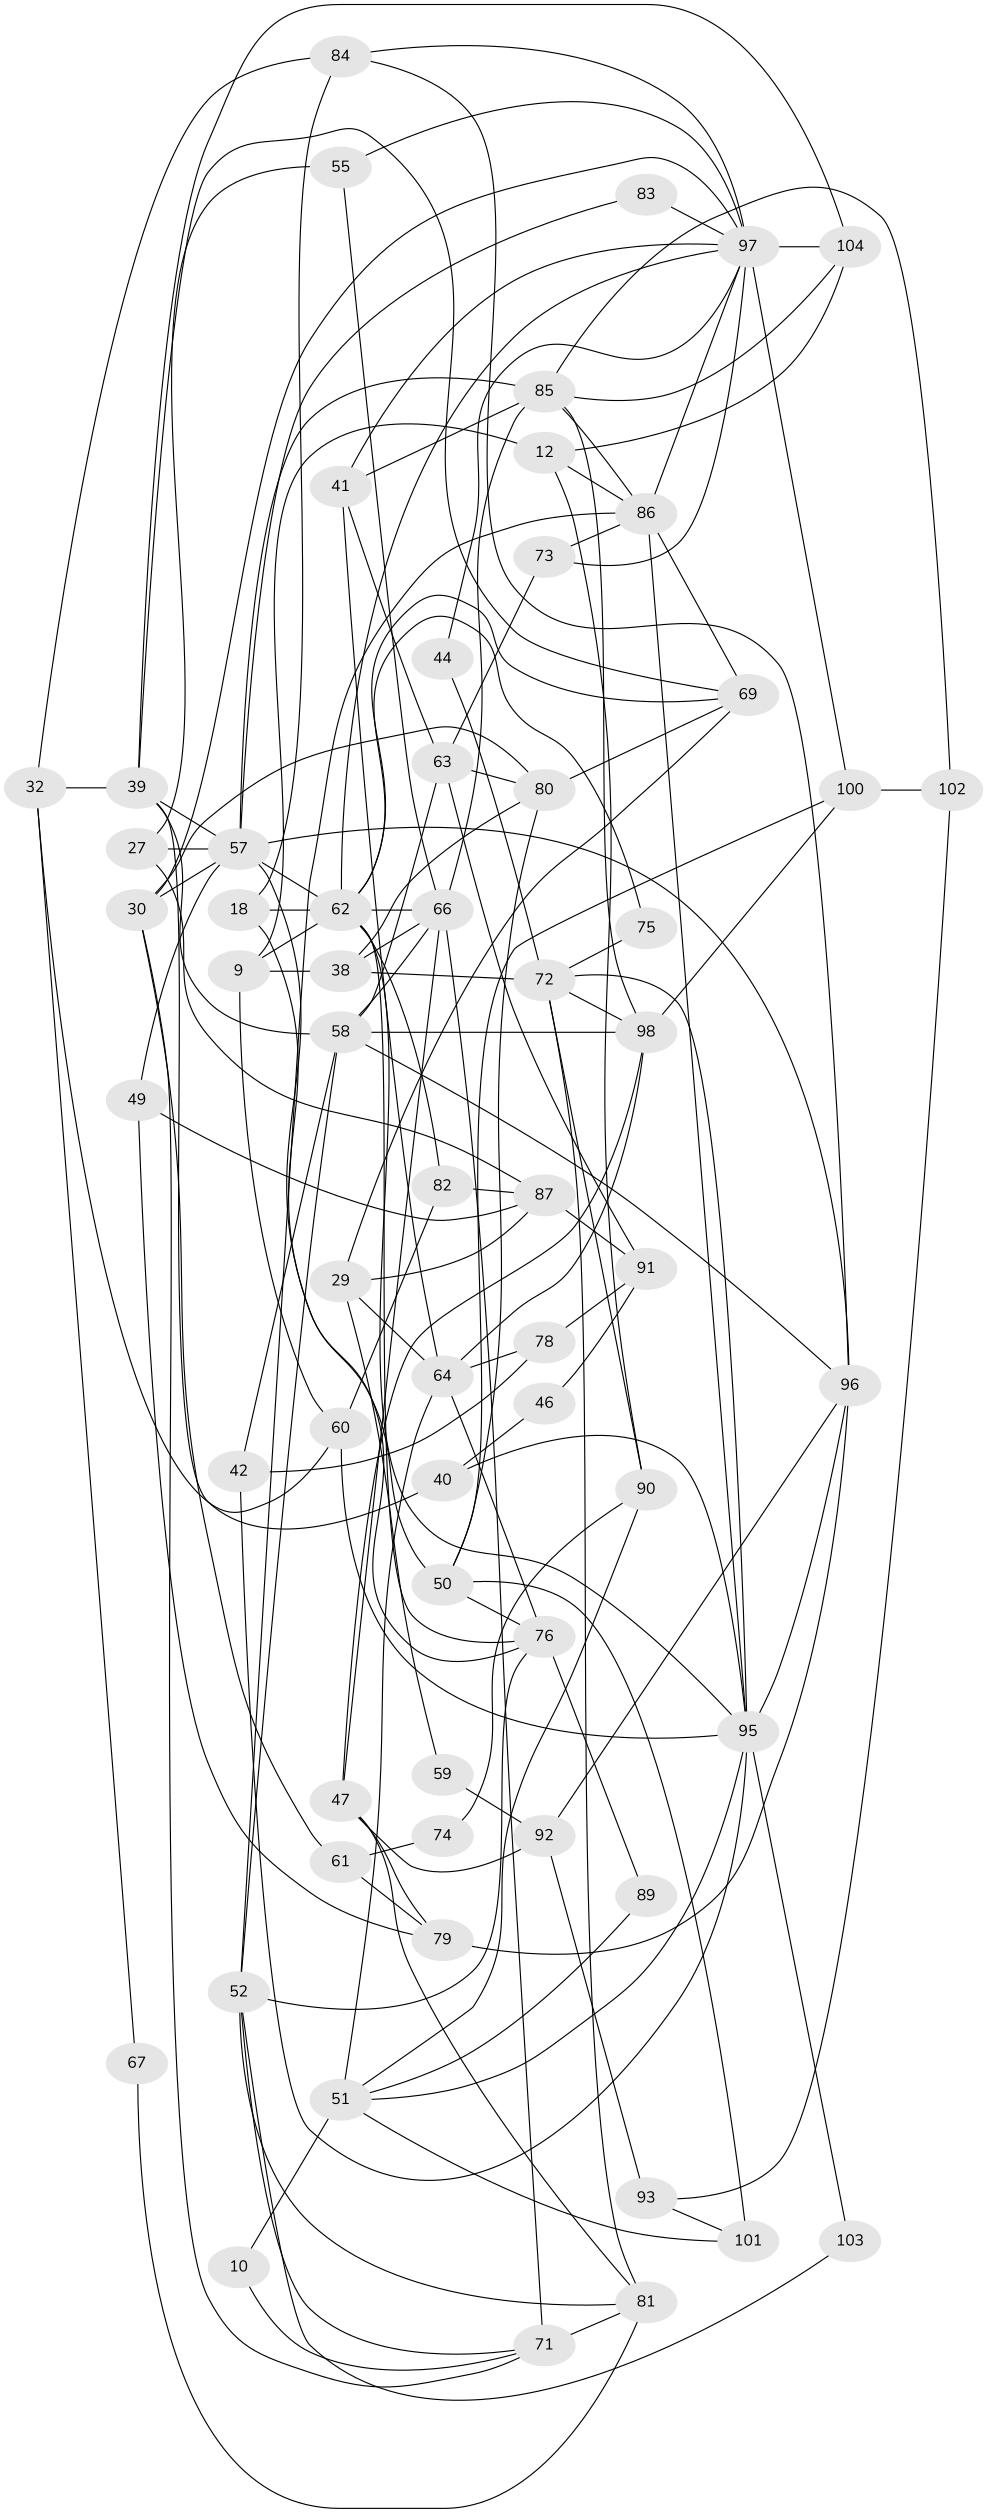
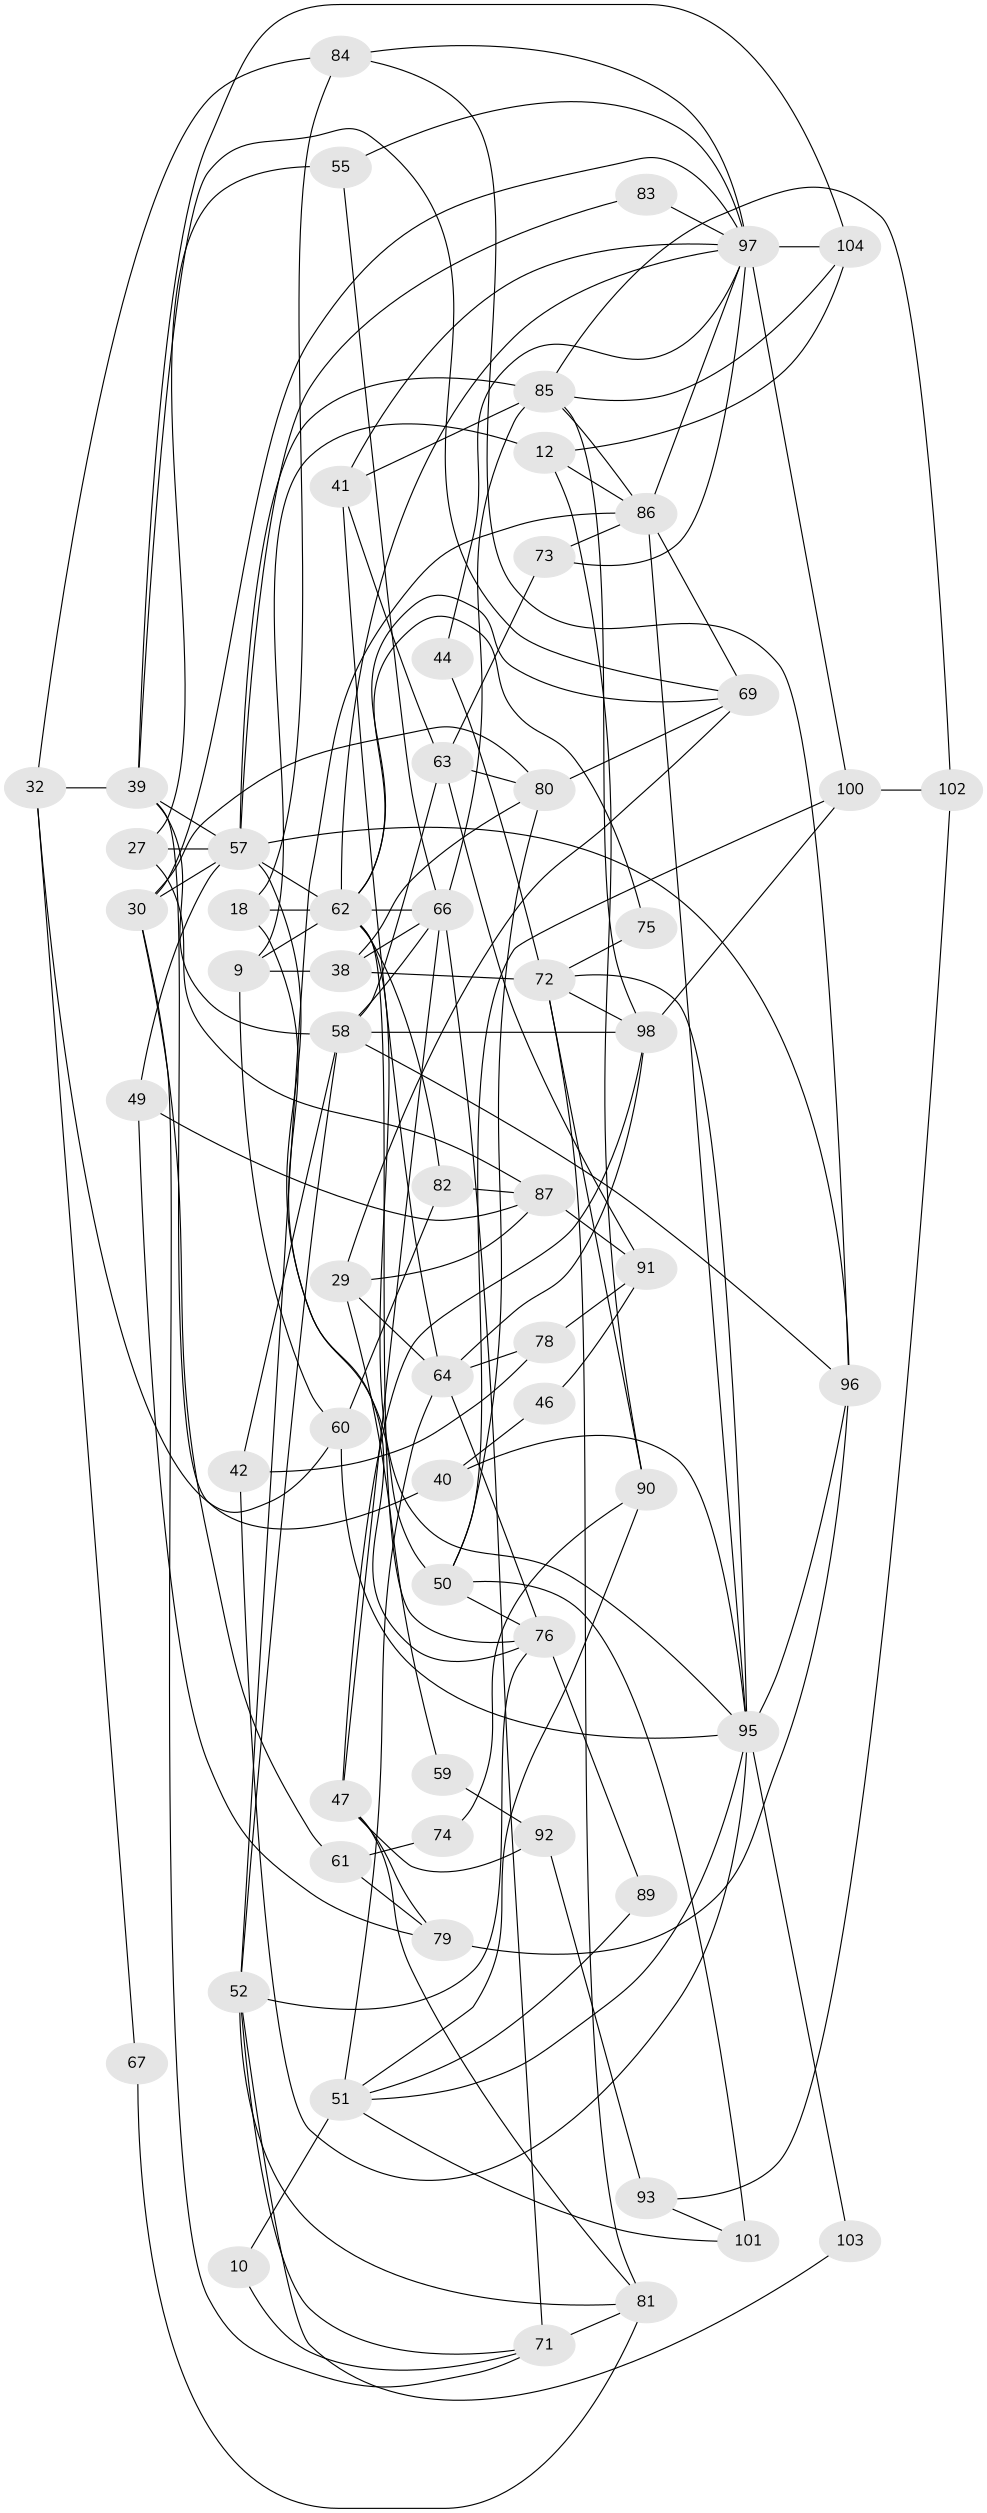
  graph {
    fontname=Nunito
    rankdir=LR
    node [color=gray90 fontname=Nunito style=filled]
    edge [fontname=Nunito]
    9 [super="+1"]
    12
    38
    60 [super="+16"]
    62 [super="+22+56"]
    86 [super="+2+21"]
    90 [super="+15"]
    104 [super="+31"]
    80
    66 [super="+17+43"]
    72 [super="+54"]
    95 [super="+69"]
    82 [super="+23"]
    n14 [label=69]
    97 [super="+14+25+53+94"]
    76
    75
    10
    51
    71 [super="+45"]
    64 [super="+48"]
    101
    89
    81
    50 [super="+6"]
    100
    18
    84
    96 [super="+88"]
    27 [super="+3"]
    55
    57 [super="+4+34"]
    87
    85 [super="+77"]
    83
    91
    29
    59
    92
    78
    98 [super="+70"]
    30 [super="+28"]
    61
    79
    74
    32 [super="+24"]
    39 [super="+5"]
    67
    40
    58 [super="+13"]
    46
    n52 [label=63]
    103
    41 [super="+37"]
    73
    102
    42
    44
    47
    93
    49 [super="+36"]
    52 [super="+35"]
    9 -- 12
    9 -- 38
    9 -- 60
    9 -- 62 [weight=2]
    12 -- 86
    12 -- 90 [weight=2]
    12 -- 104
    38 -- 80
    38 -- 66
    38 -- 72
    60 -- 95 [weight=2]
    60 -- 82
    62 -- 66 [weight=2]
    62 -- 95
    62 -- 82
    62 -- n14
    62 -- 97
    62 -- 76
    62 -- 75
    86 -- 95
    86 -- n14
    86 -- 97
    80 -- n14
    66 -- 71
    66 -- 85
    72 -- 90
    72 -- 95
    72 -- 75
    72 -- 81 [weight=2]
    72 -- 98 [weight=2]
    95 -- 96 [weight=2]
    95 -- 103 [weight=2]
    82 -- 87
    97 -- 104
    97 -- 100
    76 -- 89
    10 -- 51
    10 -- 71
    51 -- 90
    51 -- 95 [weight=2]
    51 -- 64 [weight=2]
    51 -- 101
    51 -- 89
    71 -- 81
    64 -- 76 [weight=2]
    64 -- 78
    64 -- 98
    50 -- 80
    50 -- 76
    50 -- 101
    50 -- 100
    100 -- 102
    18 -- 62
    18 -- 50
    18 -- 84
    84 -- 97
    84 -- 96
    27 -- 55
    27 -- 57
    27 -- 87
    55 -- 66
    55 -- 97
    57 -- 62 [weight=2]
    57 -- 76
    57 -- 96 [weight=2]
    57 -- 85
    57 -- 83
    87 -- 91
    85 -- 86
    85 -- 104
    85 -- 98 [weight=2]
    85 -- 102
    83 -- 97
    29 -- n14
    29 -- 64
    29 -- 87
    29 -- 59
    59 -- 92
-   92 -- 96
    92 -- 93
    78 -- 91
    98 -- 100
    30 -- 80
    30 -- 97 [weight=2]
    30 -- 71 [weight=2]
    30 -- 57
    30 -- 61
    61 -- 79
    61 -- 74
    79 -- 96
    74 -- 90
    32 -- 60
    32 -- 84 [weight=2]
    32 -- 39
    32 -- 67
    39 -- 104 [weight=2]
    39 -- n14
    39 -- 57
    39 -- 40
    39 -- 58 [weight=2]
    67 -- 81
    40 -- 95
    40 -- 46
    58 -- 66
    58 -- 96
    58 -- 98
    58 -- n52
    46 -- 91
    n52 -- 80
    n52 -- 91
    n52 -- 73
    41 -- 97 [weight=2]
    41 -- 64 [weight=2]
    41 -- 85 [weight=3]
    41 -- n52
    73 -- 86
    73 -- 97
    42 -- 95
    42 -- 78
    42 -- 58
    44 -- 72 [weight=2]
    44 -- 97 [weight=2]
    47 -- 66
    47 -- 81
    47 -- 92
    47 -- 98
    47 -- 79
    93 -- 101
    93 -- 102
    49 -- 57 [weight=2]
    49 -- 87
    49 -- 79
    52 -- 86
    52 -- 76 [weight=2]
    52 -- 71
    52 -- 81
    52 -- 58
    52 -- 103
  }
